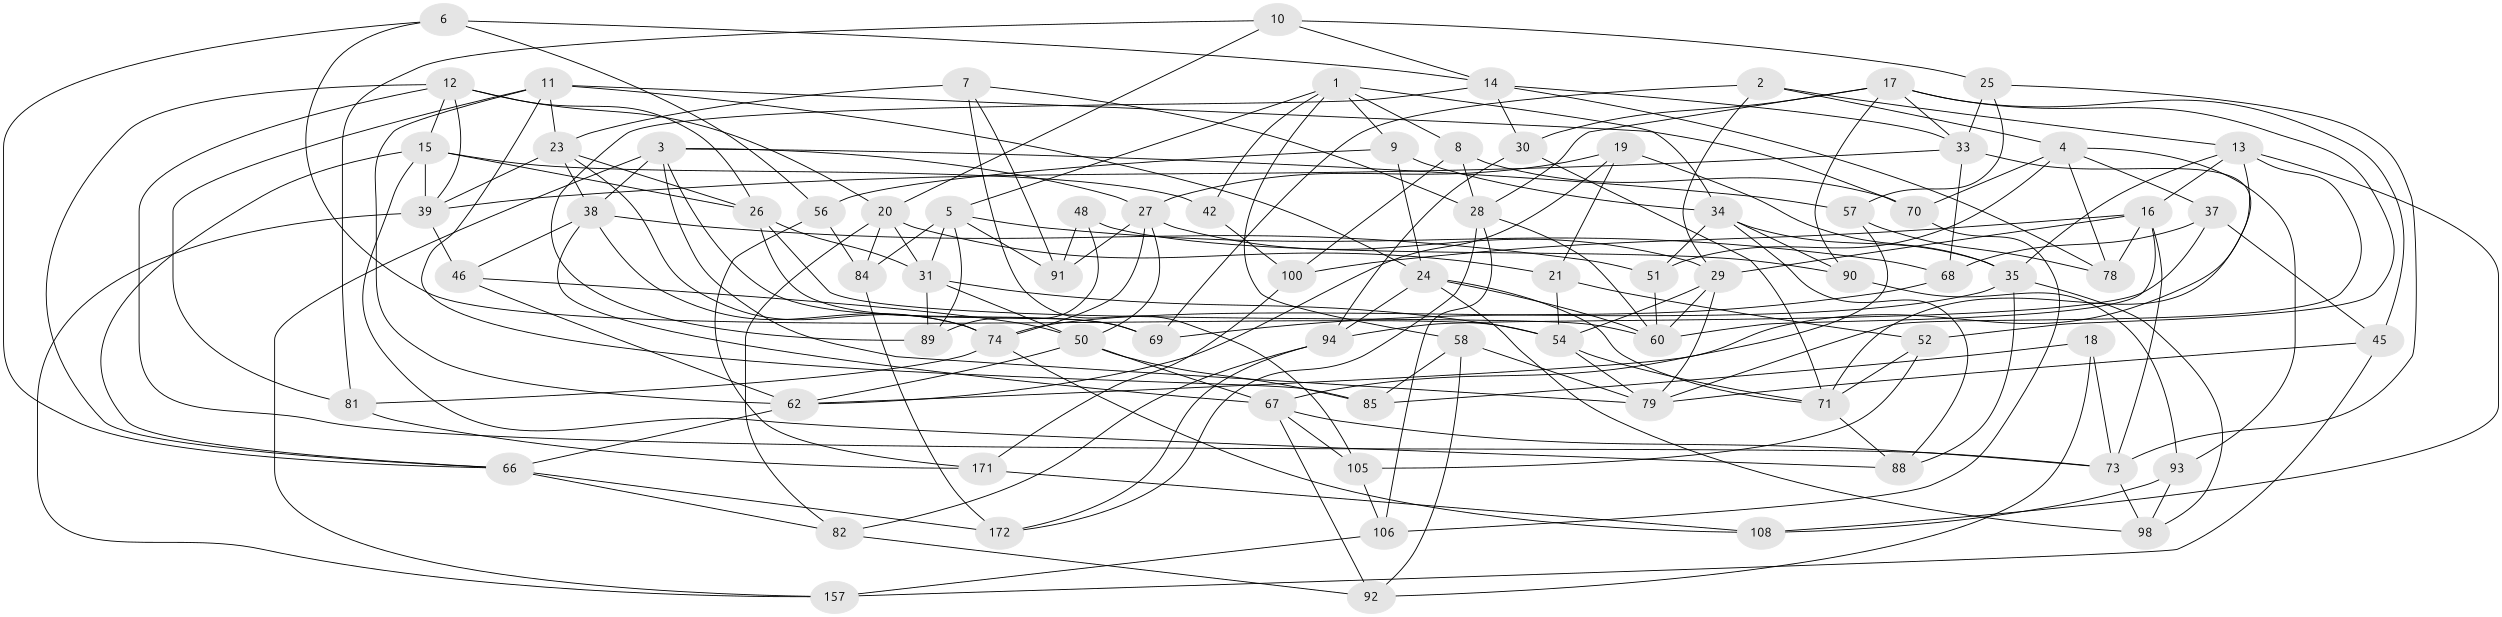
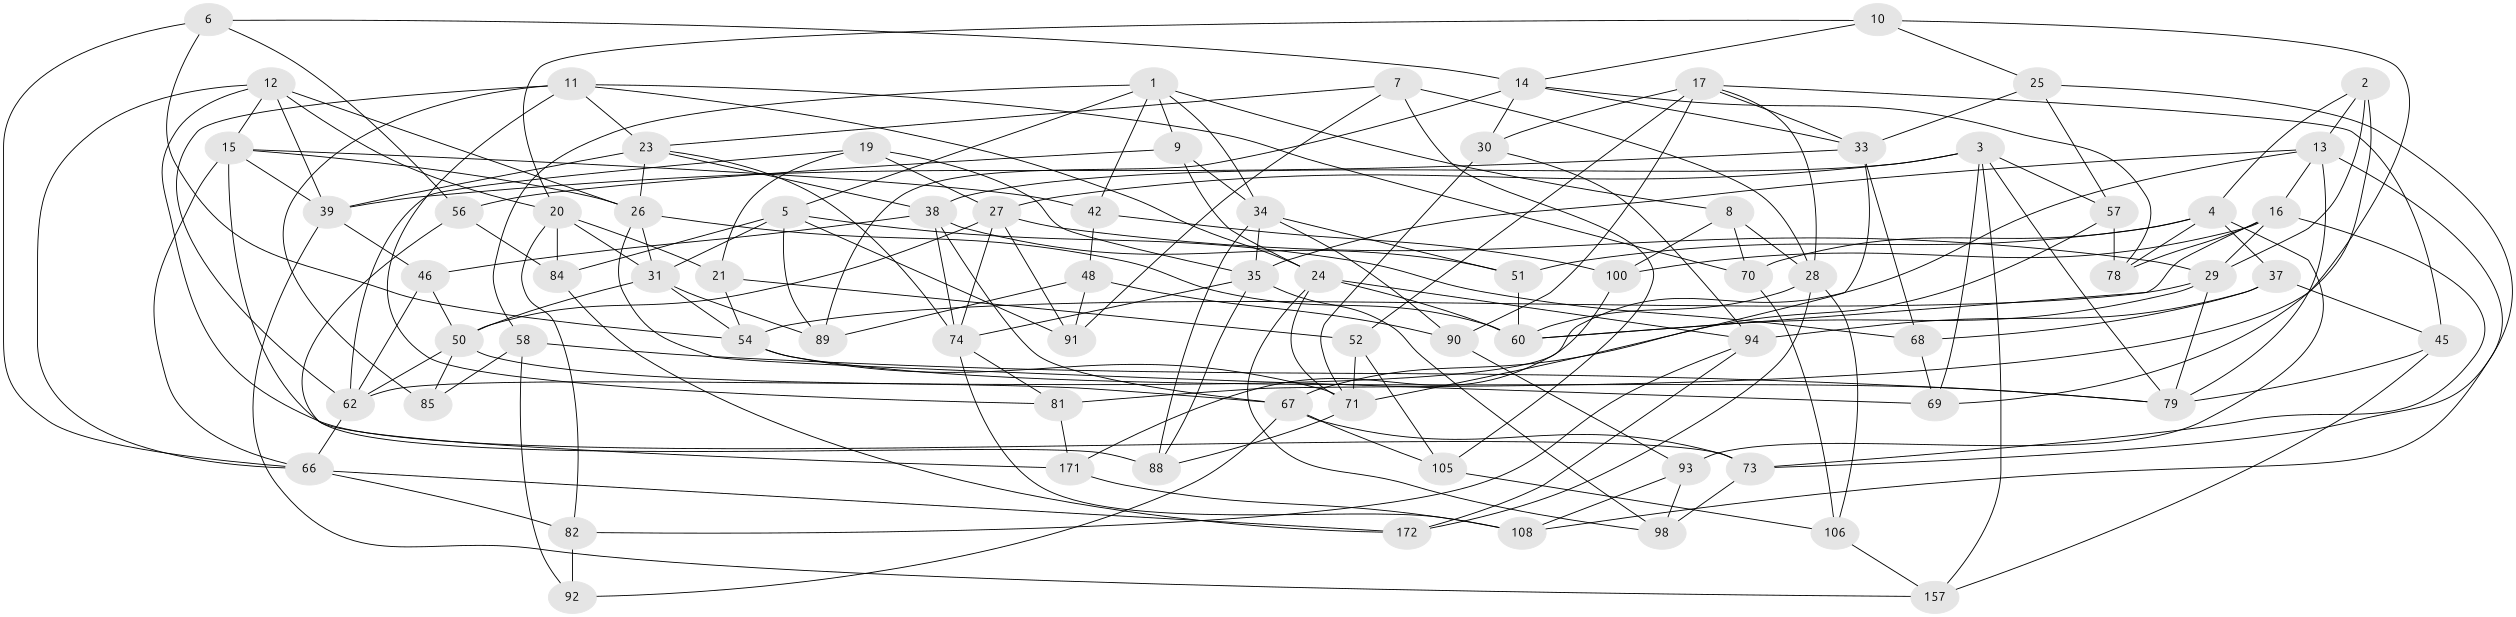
  graph {
    fontname=Ubuntu
    node [color=gray90 fontname=Ubuntu style=filled]
    edge [fontname=Ubuntu]
    1 [super="+22"]
    5 [super="+43"]
    8
    9
    34 [super="+49"]
    42
    58
    31 [super="+53"]
    68
    84
    89
    91
    70
    28 [super="+86"]
    100
    56
    24 [super="+63"]
    51
    35 [super="+64"]
    88
    90
    48
    79 [super="+96"]
    85
    92
    4 [super="+41"]
    37
    78
    93
    2
    13 [super="+40"]
    29 [super="+36"]
    69
    62 [super="+102"]
    16 [super="+72"]
    108
    54 [super="+59"]
    60 [super="+65"]
    3 [super="+109"]
    27 [super="+83"]
    38 [super="+61"]
    57
    n43 [label=157]
    74 [super="+77"]
    50 [super="+76"]
    46
    67 [super="+99"]
    45
    94
    106
    98
    n52 [label=172]
    14 [super="+44"]
    30
    33 [super="+95"]
    6
    66 [super="+104"]
    71 [super="+87"]
    n59 [label=171]
    82
    23 [super="+111"]
    26 [super="+80"]
    39 [super="+55"]
    7
    105
    10
    20 [super="+47"]
    25
    81
    21
    73 [super="+75"]
    11 [super="+110"]
    12 [super="+103"]
    15 [super="+97"]
    17 [super="+32"]
    52
-   18
    19
    1 -- 5
    1 -- 8
    1 -- 9
    1 -- 34
    1 -- 42
    1 -- 58
    5 -- 31
    5 -- 68
    5 -- 84
    5 -- 89
    5 -- 91
    8 -- 70
    8 -- 28
    8 -- 100
    9 -- 34
    9 -- 56
    9 -- 24
    34 -- 51
    34 -- 35
    34 -- 88
    34 -- 90
    42 -- 100
+   42 -- 48
    58 -- 79
    58 -- 85
    58 -- 92
    31 -- 89
    31 -- 54
    31 -- 50
    68 -- 69
    84 -- n52
    70 -- 106
    28 -- 60
    28 -- 106
    28 -- n52
    100 -- n59
    56 -- 84
    56 -- n59
    24 -- 60
    24 -- 94
    24 -- 98
    24 -- 71
    51 -- 60
    35 -- 88
    35 -- 74
    35 -- 98
    90 -- 93
    48 -- 89
    48 -- 91
    48 -- 90
    4 -- 70
    4 -- 51
    4 -- 37
    4 -- 78
    4 -- 93
    37 -- 68
    37 -- 45
    37 -- 94
    93 -- 108
    93 -- 98
    2 -- 4
    2 -- 13
    2 -- 29
    2 -- 69
    13 -- 35
    13 -- 79
    13 -- 62
    13 -- 16
    13 -- 108
    29 -- 79
    29 -- 54
    29 -- 60
    62 -- 66
    16 -- 100
    16 -- 78
    16 -- 29
    16 -- 60
    16 -- 73
    54 -- 79
    54 -- 71
    3 -- 79
    3 -- 69
    3 -- 27
    3 -- 38
    3 -- 57
    3 -- n43
    27 -- 91
    27 -- 29
    27 -- 74
    27 -- 50
    38 -- 51
    38 -- 74
    38 -- 46
    38 -- 67
    57 -- 78
    57 -- 67
    74 -- 108
    74 -- 81
    50 -- 85
    50 -- 62
    50 -- 67
    46 -- 62
    46 -- 50
    67 -- 92
    67 -- 105
    67 -- 73
    45 -- 79
    45 -- n43
    94 -- n52
    94 -- 82
    106 -- n43
    14 -- 89
    14 -- 78
    14 -- 30
    14 -- 33
    30 -- 94
    30 -- 71
    33 -- 68
    33 -- 71
    33 -- 39
    6 -- 56
    6 -- 54
    6 -- 14
    6 -- 66
    66 -- n52
    66 -- 82
    71 -- 88
    n59 -- 108
    82 -- 92
    23 -- 38
    23 -- 74
    23 -- 26
    23 -- 39
    26 -- 31
    26 -- 69
    26 -- 60
    39 -- n43
    39 -- 46
    7 -- 91
    7 -- 28
    7 -- 23
    7 -- 105
    105 -- 106
    10 -- 14
    10 -- 20
    10 -- 25
    10 -- 81
    20 -- 31
    20 -- 84
    20 -- 82
    20 -- 21
    25 -- 57
    25 -- 33
    25 -- 73
    81 -- n59
    21 -- 54
    21 -- 52
    73 -- 98
    11 -- 70
    11 -- 24
    11 -- 85
    11 -- 62
    11 -- 23
    11 -- 81
    12 -- 66
    12 -- 26
    12 -- 39
    12 -- 20
    12 -- 73
    12 -- 15
    15 -- 42
    15 -- 88
    15 -- 66
    15 -- 26
    15 -- 39
    17 -- 28
    17 -- 90
    17 -- 45
    17 -- 30
    17 -- 33
    17 -- 52
    52 -- 71
    52 -- 105
-   18 -- 85
-   18 -- 92
-   18 -- 73
    19 -- 35
    19 -- 62
    19 -- 27
    19 -- 21
  }
